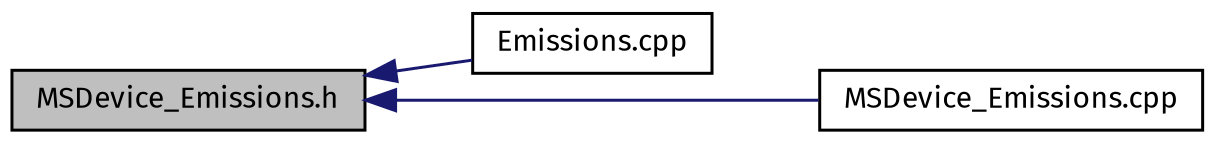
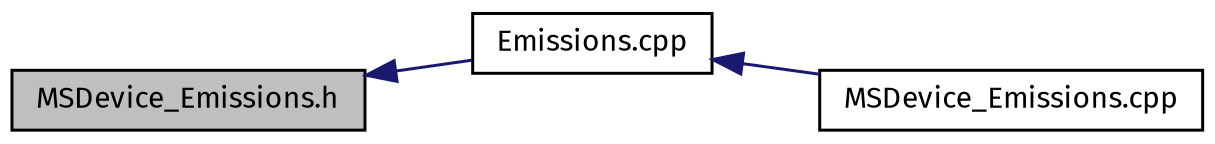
  digraph {
    fontname="Fira Sans"
    rankdir=LR
    node [color=black fillcolor=white fontname="Fira Sans" fontsize=10 shape=record style=filled]
    edge [color=midnightblue dir=back fontname="Fira Sans" fontsize=10 labelfontname=Helvetica labelfontsize=10 style=solid]
    n1 [fillcolor=grey75 fontcolor=black height=0.2 label="MSDevice_Emissions.h" width=0.4]
    n2 [height=0.2 label="Emissions.cpp" width=0.4]
    n3 [height=0.2 label="MSDevice_Emissions.cpp" width=0.4]
    n1 -> n2
-   n1 -> n3
+   n2 -> n3
  }
